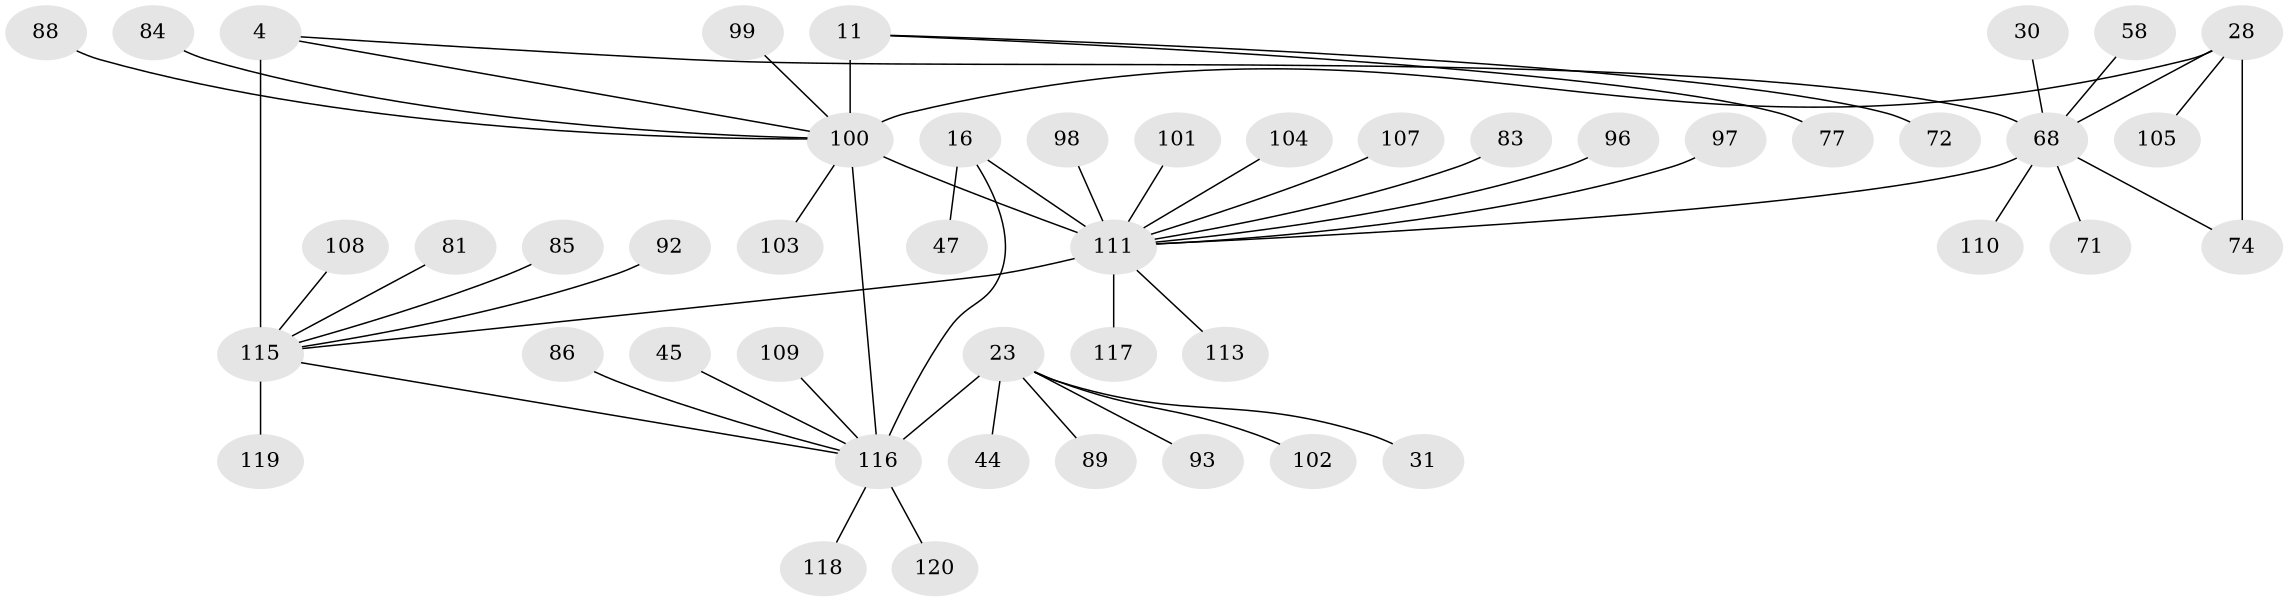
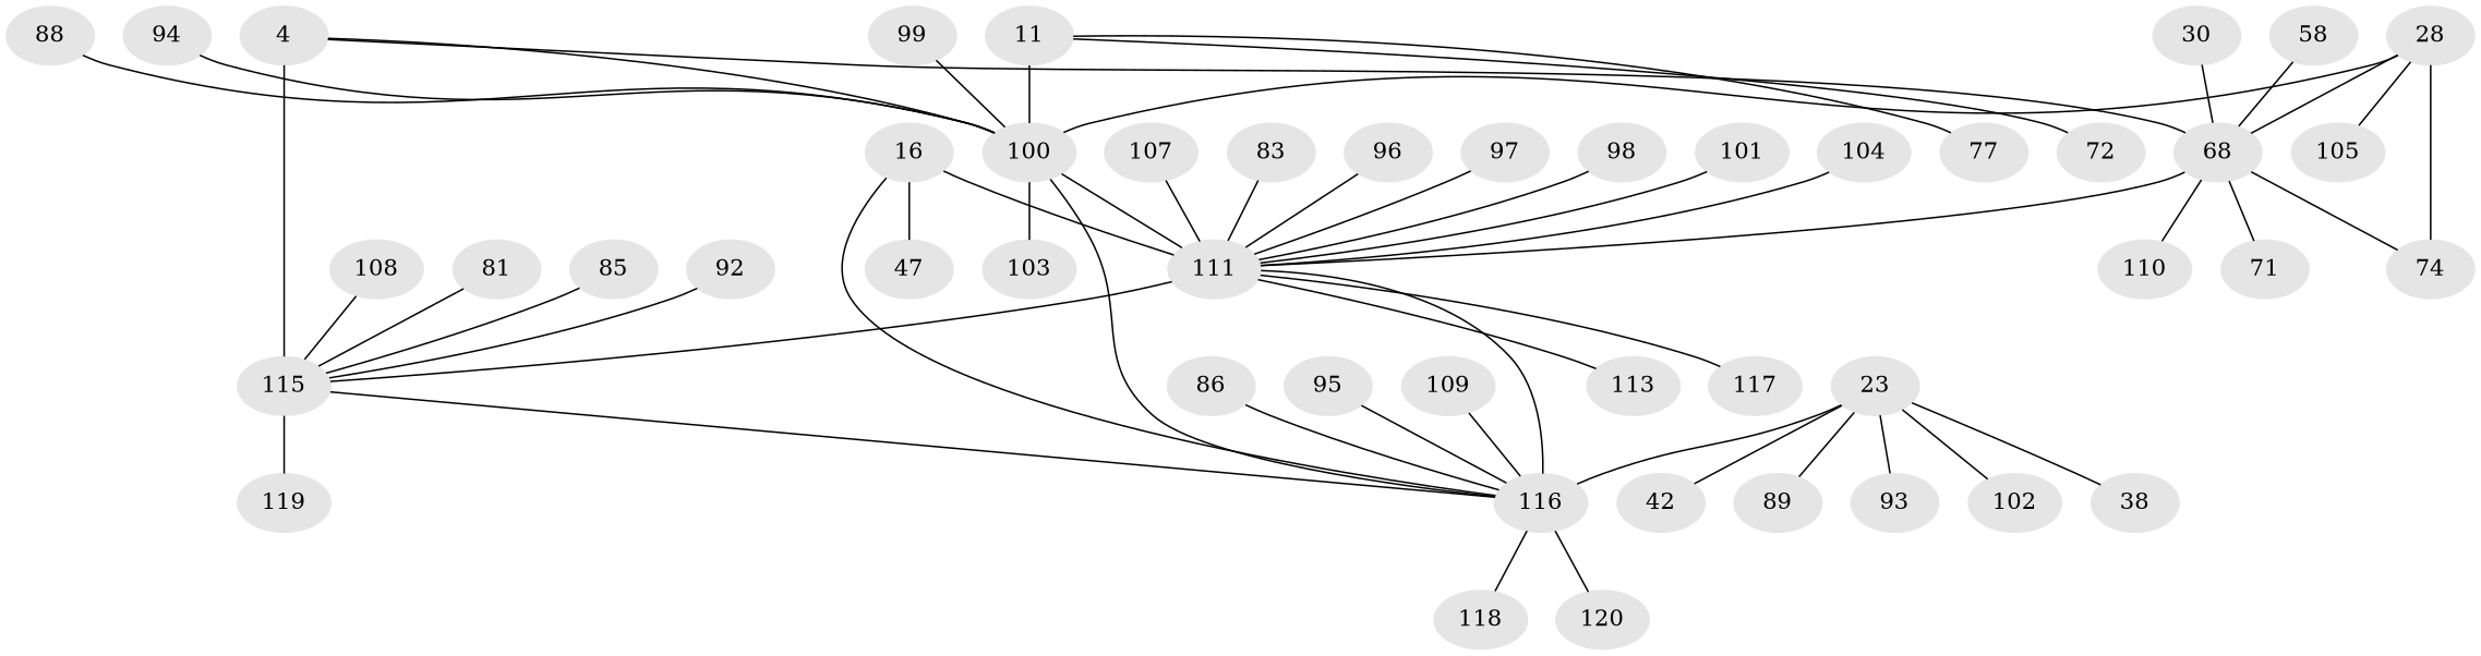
  graph {
    fontname="DejaVu Serif"
    node [color=gray90 fontname="DejaVu Serif" style=filled]
    edge [fontname="DejaVu Serif"]
    4 [super="+3"]
    68 [super="+35+39+55"]
    100 [super="+8+12+34+49+56"]
    115 [super="+50+53+6+41+43+59+62"]
    111 [super="+106+64+36+33+51+54+66+67+82"]
    71 [super="+46"]
    74
    110
    116 [super="+84+20+24+90+31+37+40+61+65+76+78+79+80"]
    103
    119
    11 [super="+9"]
    72 [super="+63"]
    77
    16 [super="+13"]
    47
    113
    117 [super="+60"]
    118 [super="+114"]
    120
    23 [super="+22"]
-   38 [label=31]
-   44
+   38
+   44 [label=42]
    89
    93
    102 [super="+57"]
    28 [super="+27"]
    105
    30 [super="+26"]
    58
    81
    83
    85
    86
    88
    92
-   94 [super="+75+87" label=84]
-   95 [super="+70" label=45]
+   94 [super="+75+87"]
+   95 [super="+70"]
    96
    97
    98 [super="+91"]
    99
    101
    104
    107
    108
    109
    4 -- 68
    4 -- 100
    4 -- 115 [weight=8]
    68 -- 111 [weight=3]
    68 -- 71
    68 -- 74
    68 -- 110
    100 -- 111 [weight=3]
    100 -- 116 [weight=2]
    100 -- 103
    115 -- 116
    115 -- 119
    111 -- 115 [weight=2]
+   111 -- 116 [weight=2]
    111 -- 113
    111 -- 117
    116 -- 118
    116 -- 120
    11 -- 100 [weight=8]
    11 -- 72
    11 -- 77
    16 -- 111 [weight=8]
    16 -- 116
    16 -- 47
    23 -- 116 [weight=8]
    23 -- 38
    23 -- 44
    23 -- 89
    23 -- 93
    23 -- 102
    28 -- 68 [weight=4]
    28 -- 100
    28 -- 74 [weight=4]
    28 -- 105
    30 -- 68 [weight=4]
    58 -- 68
    81 -- 115
    83 -- 111
    85 -- 115
    86 -- 116
    88 -- 100
    92 -- 115
    94 -- 100
    95 -- 116
    96 -- 111
    97 -- 111
    98 -- 111
    99 -- 100
    101 -- 111
    104 -- 111
    107 -- 111
    108 -- 115
    109 -- 116
  }
